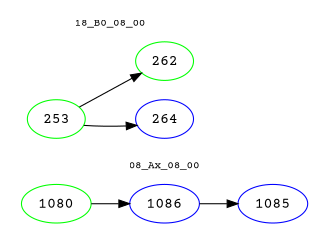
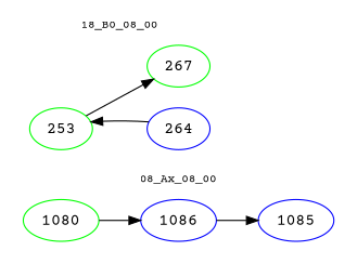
  digraph {
    fontname="Courier Prime"
    rankdir=LR
    node [color=green fontname="Courier Prime"]
    edge [color=black fontname="Courier Prime"]
    n1 [label=1080]
    n2 [color=blue label=1085]
    n3 [color=blue label=1086]
    n4 [label=253]
    n5 [color=blue label=264]
-   n6 [label=262]
+   n6 [label=267]
    subgraph cluster_1 {
      color=white
      fontsize=10
      label="08_Ax_08_00"
      n1
      n2
      n3
    }
    subgraph cluster_2 {
      color=white
      fontsize=10
      label="18_B0_08_00"
      n4
      n5
      n6
    }
    n1 -> n3
    n3 -> n2
-   n4 -> n5
+   n5 -> n4
    n4 -> n6
  }
